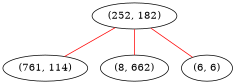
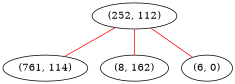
  graph {
    fontname="DejaVu Serif"
    node [fontname="DejaVu Serif"]
    edge [color=red fontname="DejaVu Serif" weight=1]
    n1 [label="(761, 114)"]
-   "(252, 112)" [label="(252, 182)"]
-   "(8, 162)" [label="(8, 662)"]
-   "(6, 6)"
+   "(252, 112)"
+   "(8, 162)"
+   "(6, 6)" [label="(6, 0)"]
    "(252, 112)" -- n1
    "(252, 112)" -- "(8, 162)"
    "(252, 112)" -- "(6, 6)"
  }
